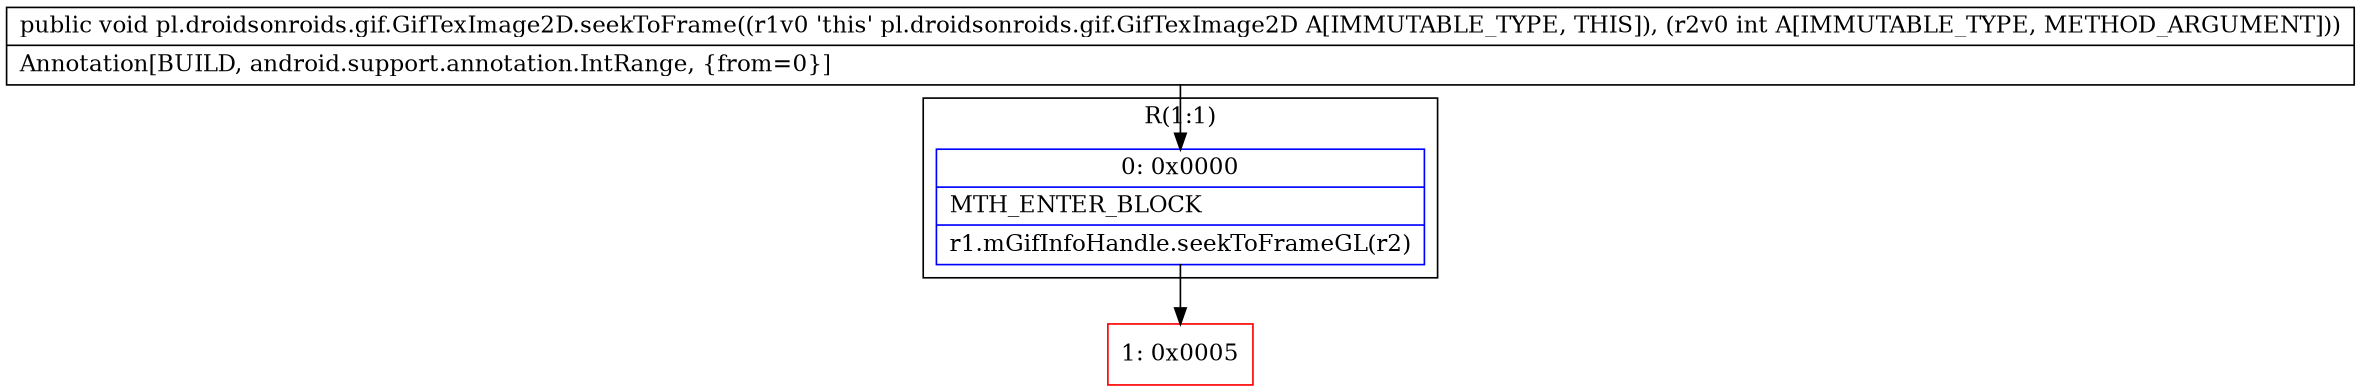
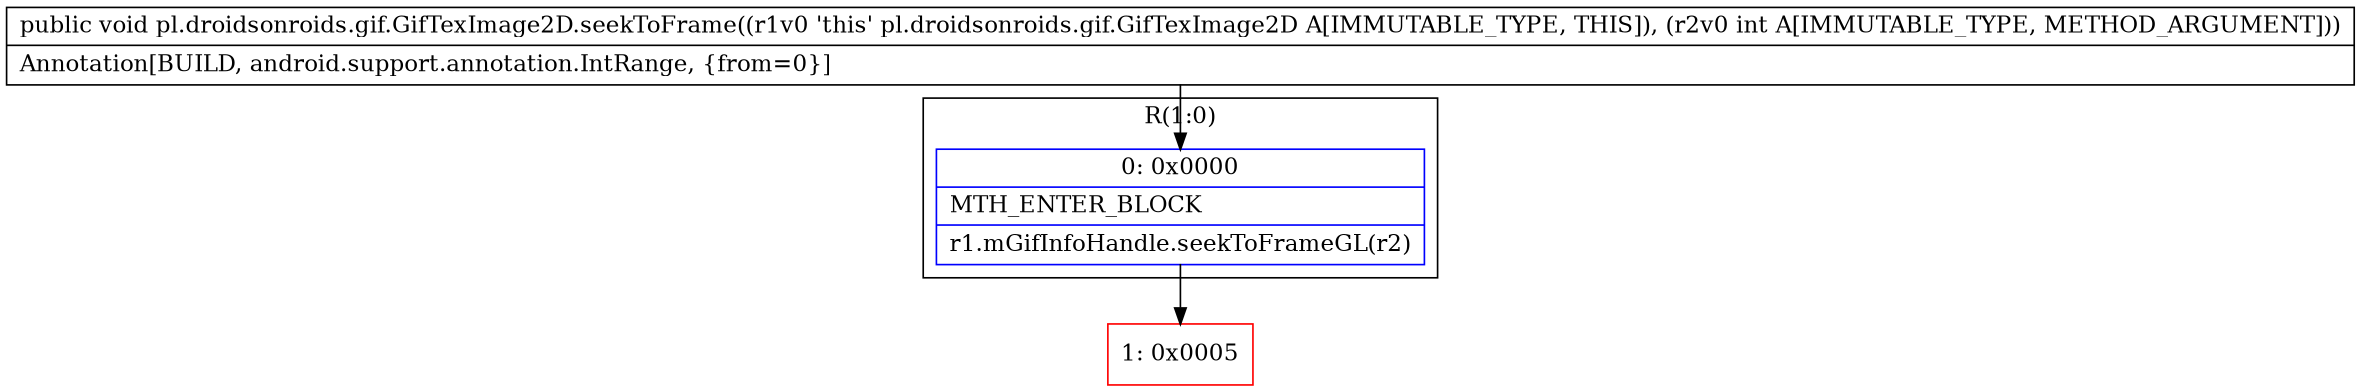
  digraph {
    node [shape=record]
    n1 [color=blue label="{0\:\ 0x0000|MTH_ENTER_BLOCK\l|r1.mGifInfoHandle.seekToFrameGL(r2)\l}"]
    n2 [color=red label="{1\:\ 0x0005}"]
    n3 [label="{public void pl.droidsonroids.gif.GifTexImage2D.seekToFrame((r1v0 'this' pl.droidsonroids.gif.GifTexImage2D A[IMMUTABLE_TYPE, THIS]), (r2v0 int A[IMMUTABLE_TYPE, METHOD_ARGUMENT]))  | Annotation[BUILD, android.support.annotation.IntRange, \{from=0\}]\l}"]
    subgraph cluster_1 {
-     label="R(1:1)"
+     label="R(1:0)"
      n1
    }
    n1 -> n2
    n3 -> n1
  }
